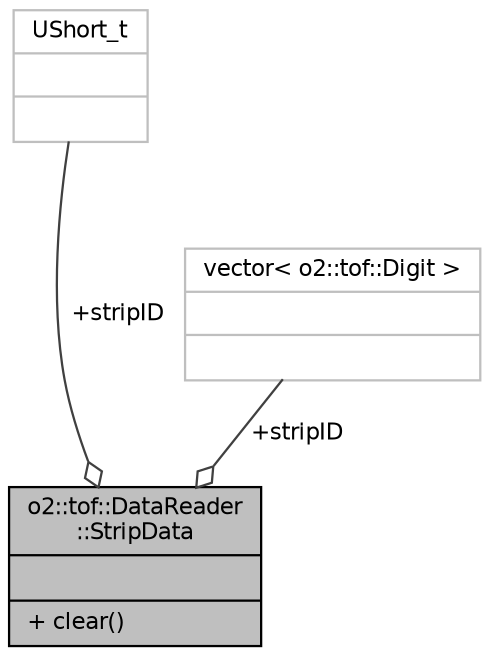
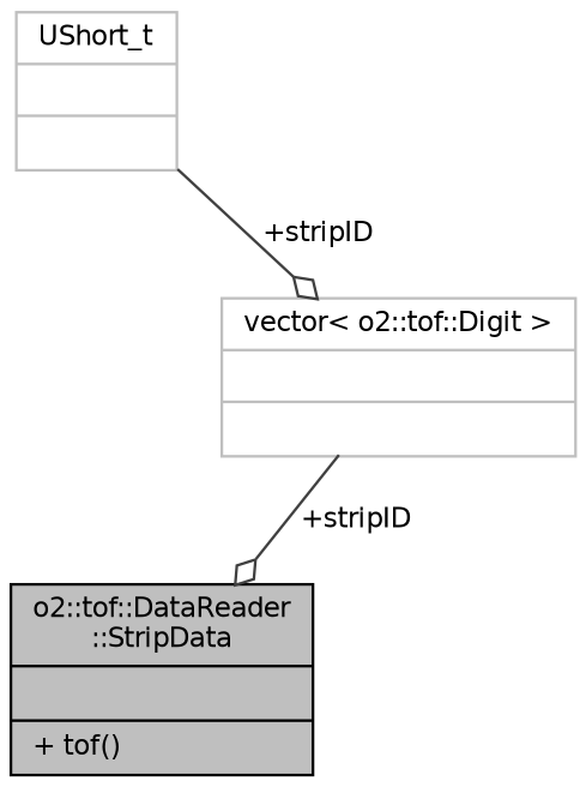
  digraph {
    node [color=grey75 fontname=Helvetica fontsize=10 shape=record]
    edge [arrowhead=odiamond color=grey25 fontname=Helvetica fontsize=10 labelfontname=Helvetica labelfontsize=10 style=solid]
-   n1 [color=black fillcolor=grey75 fontcolor=black height=0.2 label="{o2::tof::DataReader\l::StripData\n||+ clear()\l}" style=filled width=0.4]
+   n1 [color=black fillcolor=grey75 fontcolor=black height=0.2 label="{o2::tof::DataReader\l::StripData\n||+ tof()\l}" style=filled width=0.4]
    n2 [height=0.2 label="{vector\< o2::tof::Digit \>\n||}" width=0.4]
    n3 [height=0.2 label="{UShort_t\n||}" width=0.4]
    n2 -> n1 [label=" +stripID"]
-   n3 -> n1 [label=" +stripID"]
+   n3 -> n2 [label=" +stripID"]
  }
